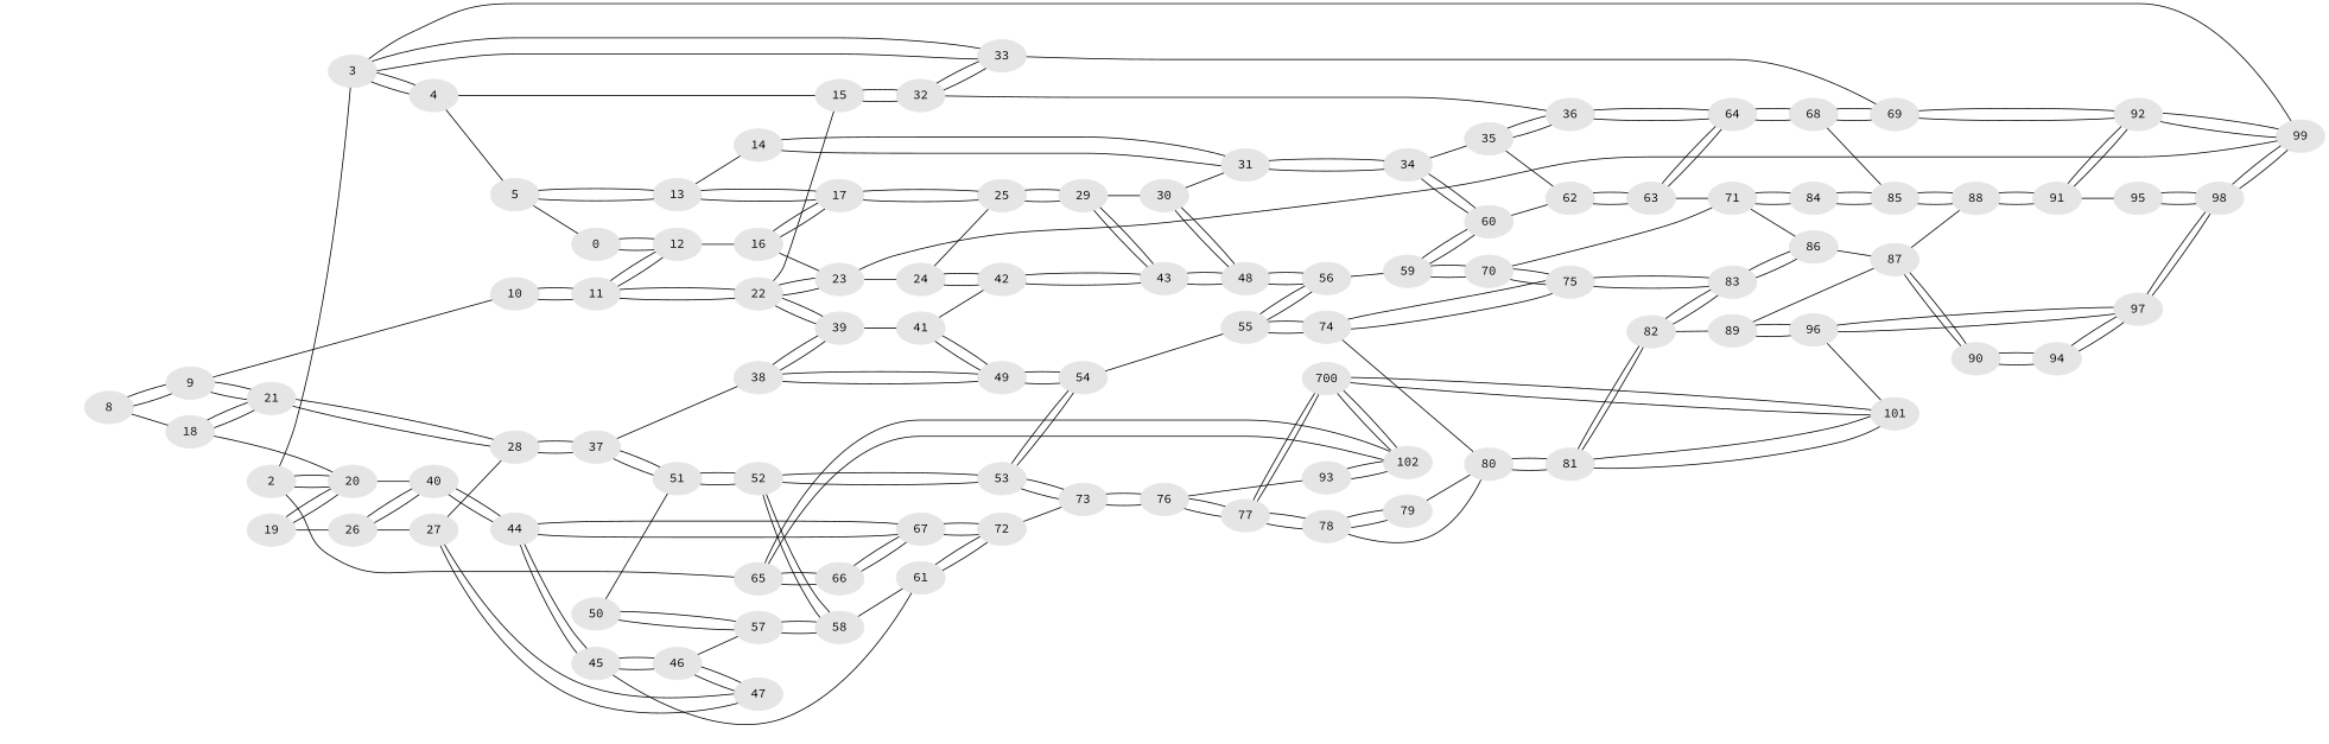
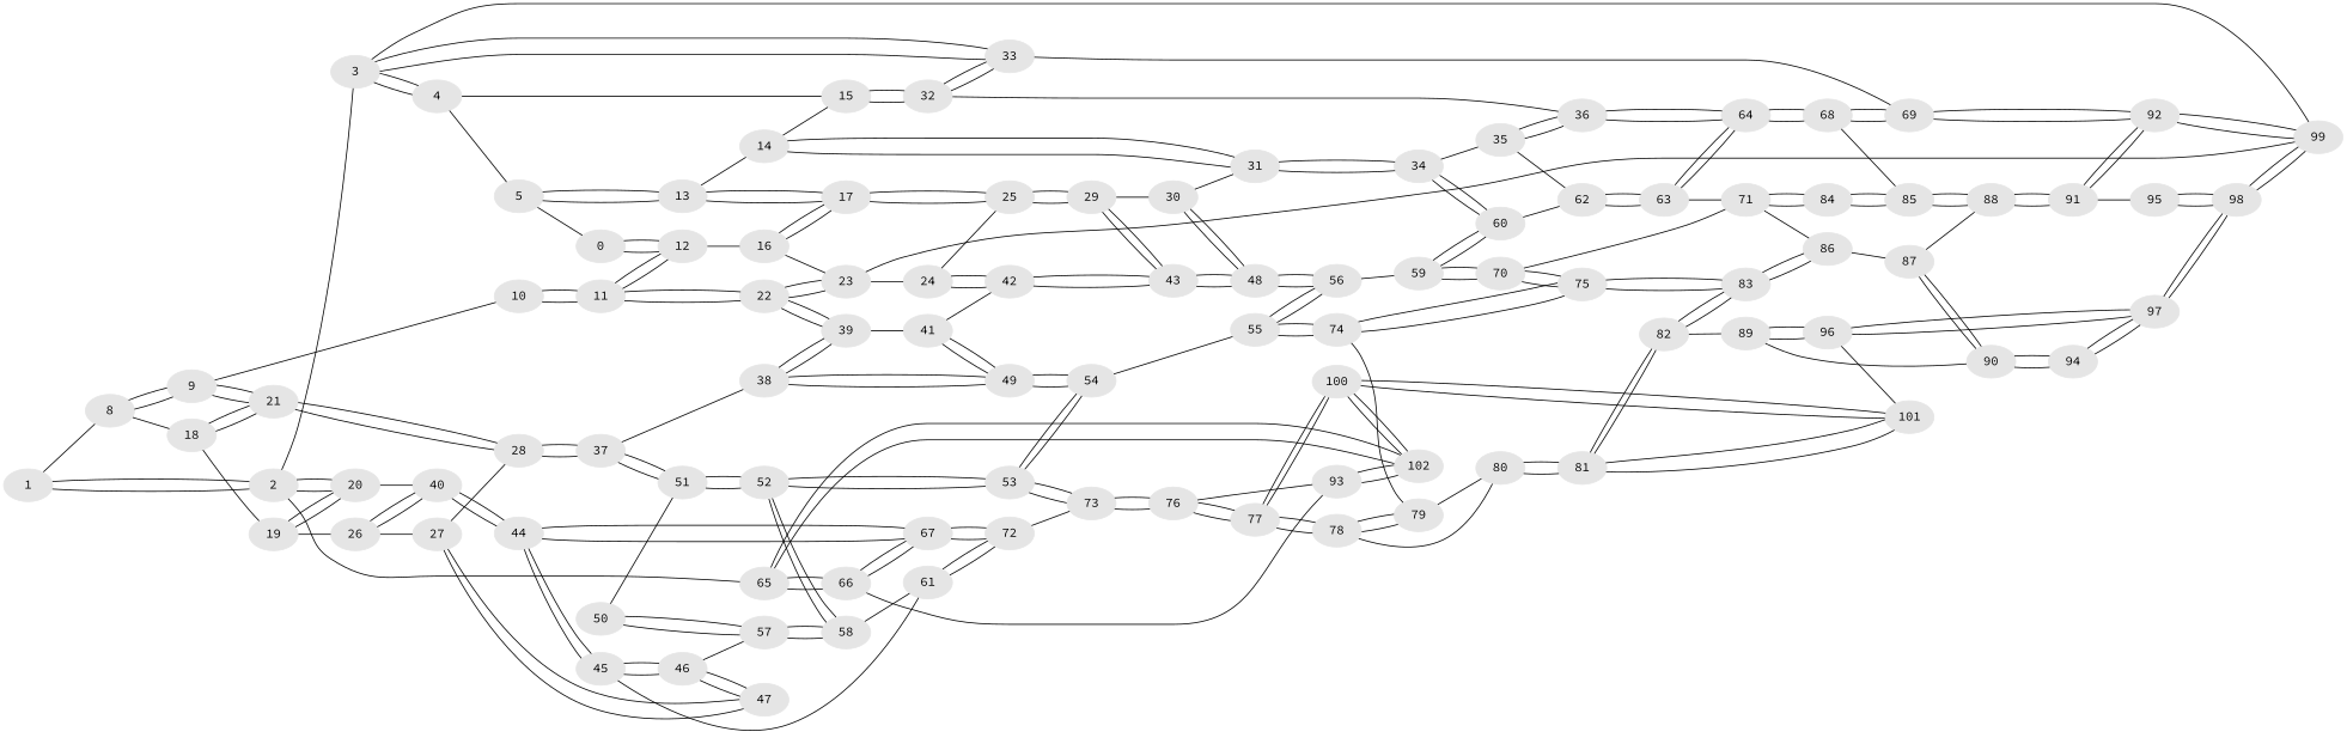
  graph {
    fontname="Source Code Pro"
    rankdir=LR
    node [color=gray90 fontname="Source Code Pro" style=filled]
    edge [fontname="Source Code Pro"]
+   1
    2
    8
    3
    20
    65
    9
    18
    4
    33
    99
    40
    66
    102
    5
    15
    69
    n18 [label=0]
    13
    32
    12
    14
    17
    16
    10
    11
    21
    19
    28
    22
    23
    39
    31
    25
    34
    36
    24
    29
    26
    27
    44
    37
    41
    42
    43
    30
    47
    38
    51
    48
    56
    35
    60
    64
    92
    62
    63
    68
    49
    52
    54
    45
    67
    46
    61
    72
    57
    58
    50
    59
    55
    53
    73
    76
    74
    75
    79
    70
    71
    84
    86
    85
    93
    88
    83
    77
    80
    78
-   100 [label=700]
+   100
    101
    81
    82
    89
    90
    96
    87
    91
    94
    95
    97
    98
+   1 -- 2
+   1 -- 2
+   1 -- 8
    2 -- 3
    2 -- 20
    2 -- 20
    2 -- 65
    8 -- 9
    8 -- 9
    8 -- 18
    3 -- 4
    3 -- 4
    3 -- 33
    3 -- 33
    3 -- 99
    20 -- 40
    65 -- 66
    65 -- 66
    65 -- 102
    65 -- 102
    9 -- 10
    9 -- 21
    9 -- 21
    18 -- 21
    18 -- 21
-   18 -- 20
+   18 -- 19
    4 -- 5
    4 -- 15
    33 -- 69
    40 -- 44
    40 -- 44
    66 -- 67
    66 -- 67
+   66 -- 93
    5 -- n18
    5 -- 13
    5 -- 13
    15 -- 32
    15 -- 32
    69 -- 92
    69 -- 92
    n18 -- 12
    n18 -- 12
    13 -- 14
    13 -- 17
    13 -- 17
    32 -- 33
    32 -- 33
    32 -- 36
    12 -- 16
-   22 -- 15
+   14 -- 15
    14 -- 31
    14 -- 31
    17 -- 25
    17 -- 25
    16 -- 17
    16 -- 17
    16 -- 23
    10 -- 11
    10 -- 11
    11 -- 12
    11 -- 12
    11 -- 22
    11 -- 22
    21 -- 28
    21 -- 28
    19 -- 20
    19 -- 20
    19 -- 26
    28 -- 37
    28 -- 37
    22 -- 23
    22 -- 23
    22 -- 39
    22 -- 39
    23 -- 99
    23 -- 24
    39 -- 41
    31 -- 34
    31 -- 34
    25 -- 29
    25 -- 29
    34 -- 35
    34 -- 60
    34 -- 60
    36 -- 64
    36 -- 64
    24 -- 25
    24 -- 42
    24 -- 42
    29 -- 43
    29 -- 43
    29 -- 30
    26 -- 40
    26 -- 40
    26 -- 27
    27 -- 28
    27 -- 47
    27 -- 47
    44 -- 45
    44 -- 45
    44 -- 67
    44 -- 67
    37 -- 38
    37 -- 51
    37 -- 51
    41 -- 42
    41 -- 49
    41 -- 49
    42 -- 43
    42 -- 43
    43 -- 48
    43 -- 48
    30 -- 31
    30 -- 48
    30 -- 48
    38 -- 39
    38 -- 39
    38 -- 49
    38 -- 49
    51 -- 52
    51 -- 52
    48 -- 56
    48 -- 56
    56 -- 59
    35 -- 36
    35 -- 36
    35 -- 62
    60 -- 62
    64 -- 68
    64 -- 68
    92 -- 99
    92 -- 99
    62 -- 63
    62 -- 63
    63 -- 64
    63 -- 64
    63 -- 71
    68 -- 69
    68 -- 69
    68 -- 85
    49 -- 54
    49 -- 54
    52 -- 58
    52 -- 58
    52 -- 53
    52 -- 53
    54 -- 55
    45 -- 46
    45 -- 46
    45 -- 61
    67 -- 72
    67 -- 72
    46 -- 47
    46 -- 47
    46 -- 57
    61 -- 72
    61 -- 72
    72 -- 73
    57 -- 58
    57 -- 58
    58 -- 61
    50 -- 51
    50 -- 57
    50 -- 57
    59 -- 60
    59 -- 60
    59 -- 70
    59 -- 70
    55 -- 56
    55 -- 56
    55 -- 74
    55 -- 74
    53 -- 54
    53 -- 54
    53 -- 73
    53 -- 73
    73 -- 76
    73 -- 76
    76 -- 93
    76 -- 77
    76 -- 77
    74 -- 75
    74 -- 75
-   74 -- 80
+   74 -- 79
    75 -- 83
    75 -- 83
    79 -- 80
    70 -- 75
    70 -- 75
    70 -- 71
    71 -- 84
    71 -- 84
    71 -- 86
    84 -- 85
    84 -- 85
    86 -- 87
    85 -- 88
    85 -- 88
    93 -- 102
    93 -- 102
    88 -- 91
    88 -- 91
    83 -- 86
    83 -- 86
    77 -- 78
    77 -- 78
    77 -- 100
    77 -- 100
    80 -- 81
    80 -- 81
    78 -- 79
    78 -- 79
    78 -- 80
    100 -- 102
    100 -- 102
    100 -- 101
    100 -- 101
    81 -- 101
    81 -- 101
    81 -- 82
    81 -- 82
    82 -- 83
    82 -- 83
    82 -- 89
-   89 -- 87
+   89 -- 90
    89 -- 96
    89 -- 96
    90 -- 94
    90 -- 94
    96 -- 101
    96 -- 97
    96 -- 97
    87 -- 88
    87 -- 90
    87 -- 90
    91 -- 92
    91 -- 92
    91 -- 95
    94 -- 97
    94 -- 97
    95 -- 98
    95 -- 98
    97 -- 98
    97 -- 98
    98 -- 99
    98 -- 99
  }
